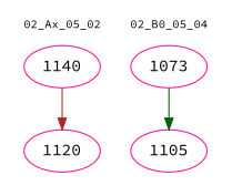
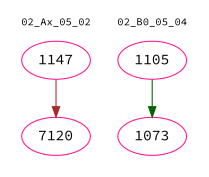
  digraph {
    fontname="Source Code Pro"
    node [color=deeppink fontname="Source Code Pro"]
    edge [fontname="Source Code Pro"]
-   n1 [label=1140]
-   n2 [label=1120]
+   n1 [label=1147]
+   n2 [label=7120]
    n3 [label=1105]
    n4 [label=1073]
    subgraph cluster_1 {
      color=white
      fontsize=10
      label="02_Ax_05_02"
      n1
      n2
    }
    subgraph cluster_2 {
      color=white
      fontsize=10
      label="02_B0_05_04"
      n3
      n4
    }
    n1 -> n2 [color=brown]
-   n4 -> n3 [color=darkgreen]
+   n3 -> n4 [color=darkgreen]
  }
